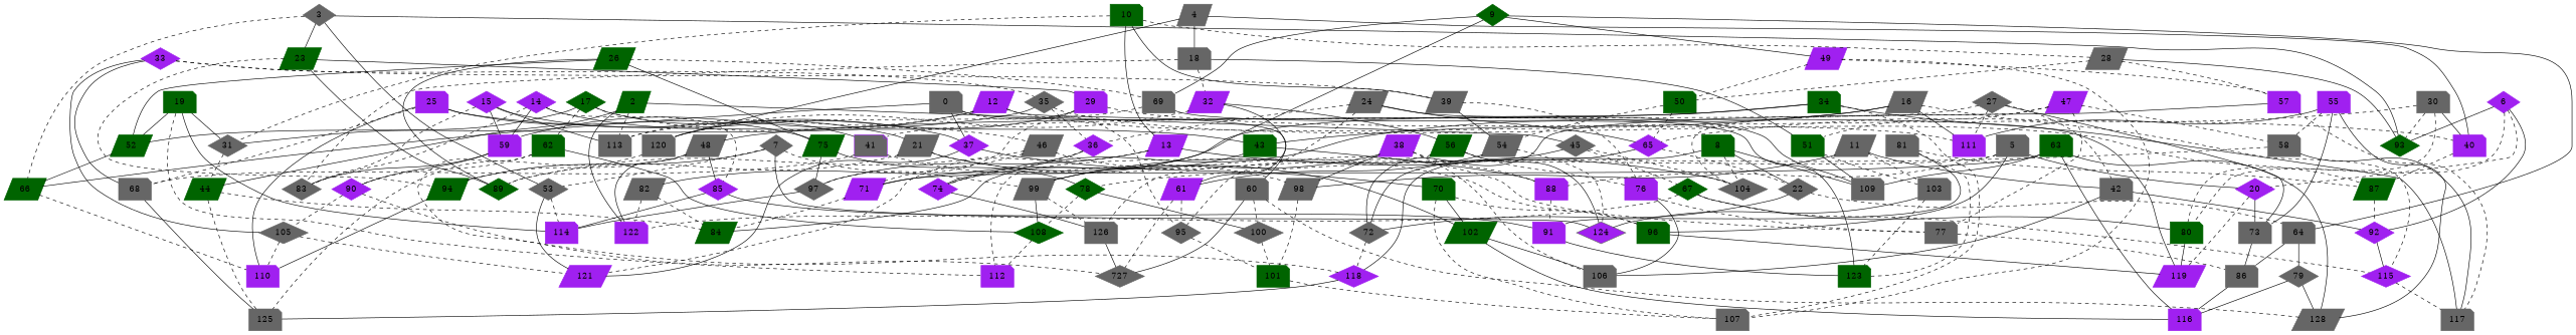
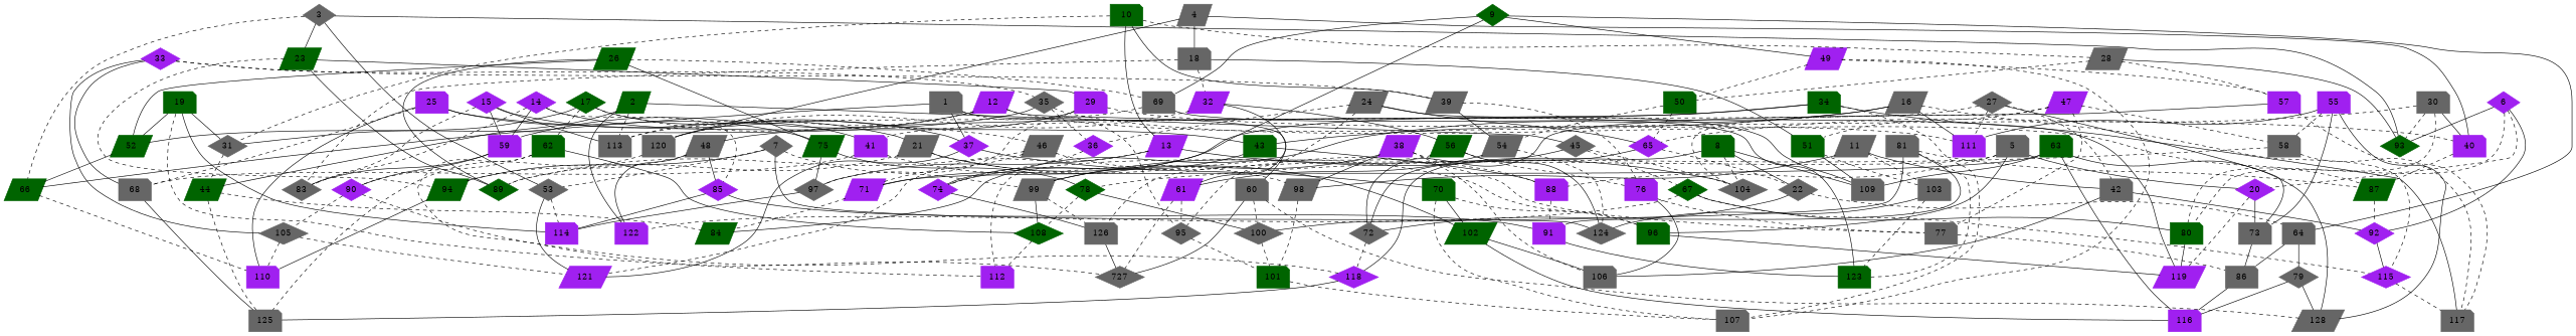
  graph {
    node [color=gray40 shape=note style=filled]
    edge [style=solid]
    37 [color=purple shape=diamond]
-   1 [label=0]
+   1
    66 [color=darkgreen shape=parallelogram]
    95 [shape=diamond]
    123 [color=darkgreen]
    121 [color=purple shape=parallelogram]
    70 [color=darkgreen]
    110 [color=purple]
    101 [color=darkgreen]
    2 [color=darkgreen shape=parallelogram]
    44 [color=darkgreen shape=parallelogram]
    45 [shape=diamond]
    113
    122 [color=purple]
    84 [color=darkgreen shape=parallelogram]
    125
    99 [shape=parallelogram]
    104 [shape=diamond]
    67 [color=darkgreen shape=diamond]
    3 [shape=diamond]
    23 [color=darkgreen shape=parallelogram]
    53 [shape=diamond]
    93 [color=darkgreen shape=diamond]
    94 [color=darkgreen shape=parallelogram]
    89 [color=darkgreen shape=diamond]
    29 [color=purple]
    114 [color=purple]
    4 [shape=parallelogram]
    18
    40 [color=purple]
    120
    83 [shape=diamond]
    32 [color=purple shape=parallelogram]
    51 [color=darkgreen]
    22 [shape=diamond]
    64
    72 [shape=diamond]
    87 [color=darkgreen shape=parallelogram]
    20 [color=purple shape=diamond]
    5
    88 [color=purple]
    96 [color=darkgreen]
    126
    73
    119 [color=purple shape=parallelogram]
    91 [color=purple]
    n47 [label=727 shape=diamond]
    6 [color=purple shape=diamond]
    80 [color=darkgreen]
    92 [color=purple shape=diamond]
    115 [color=purple shape=diamond]
    7 [shape=diamond]
-   124 [shape=diamond fillcolor=purple]
+   124 [shape=diamond]
    108 [color=darkgreen shape=diamond]
    8 [color=darkgreen]
    109
    118 [color=purple shape=diamond]
    9 [color=darkgreen shape=diamond]
    49 [color=purple shape=parallelogram]
    69
    74 [color=purple shape=diamond]
    50 [color=darkgreen]
    57 [color=purple]
    107
    79 [shape=diamond]
    86
    10 [color=darkgreen]
    13 [color=purple shape=parallelogram]
    28 [shape=parallelogram]
    31 [shape=diamond]
    39 [shape=parallelogram]
    97 [shape=diamond]
    54 [shape=parallelogram]
    76 [color=purple]
    11 [shape=parallelogram]
    42
    98 [shape=parallelogram]
    103
    106
    12 [color=purple shape=parallelogram]
    59 [color=purple]
    60
    111 [color=purple]
    90 [color=purple shape=diamond]
    128 [shape=parallelogram]
    100 [shape=diamond]
    14 [color=purple shape=diamond]
    85 [color=purple shape=diamond]
    15 [color=purple shape=diamond]
    21 [shape=parallelogram]
    102 [color=darkgreen shape=parallelogram]
    16 [shape=parallelogram]
    43 [color=darkgreen]
    117
    17 [color=darkgreen shape=diamond]
-   41 [color=purple fillcolor=gray40]
+   41 [color=purple]
    46 [shape=parallelogram]
    62 [color=darkgreen]
    68
    71 [color=purple shape=parallelogram]
    77
    56 [color=darkgreen shape=parallelogram]
    61 [color=purple shape=parallelogram]
    19 [color=darkgreen]
    52 [color=darkgreen shape=parallelogram]
    112 [color=purple]
    116 [color=purple]
    24 [shape=parallelogram]
    36 [color=purple shape=diamond]
    65 [color=purple shape=diamond]
-   82 [shape=parallelogram]
    25 [color=purple]
    75 [color=darkgreen shape=parallelogram]
    78 [color=darkgreen shape=diamond]
    26 [color=darkgreen shape=parallelogram]
    27 [shape=diamond]
    30
    33 [color=purple shape=diamond]
    35 [shape=diamond]
    105 [shape=diamond]
    34 [color=darkgreen]
    48 [shape=parallelogram]
    38 [color=purple shape=parallelogram]
    47 [color=purple shape=parallelogram]
    58
    55 [color=purple]
    63 [color=darkgreen]
    81
    37 -- 121
    37 -- 70
    1 -- 37
    1 -- 66
    1 -- 95 [style=dashed]
    1 -- 123
    66 -- 110 [style=dashed]
    95 -- 101 [style=dashed]
    70 -- 96 [style=dashed]
    70 -- 107 [style=dashed]
    70 -- 102
    101 -- 107 [style=dashed]
    2 -- 44
    2 -- 45
    2 -- 113 [style=dashed]
    2 -- 122
    44 -- 84 [style=dashed]
    44 -- 125 [style=dashed]
    45 -- 99
    45 -- 104 [style=dashed]
    45 -- 67 [style=dashed]
    99 -- 126 [style=dashed]
    99 -- 108
    67 -- 122 [style=dashed]
    67 -- 80
    67 -- 115 [style=dashed]
    3 -- 66 [style=dashed]
    3 -- 23
    3 -- 53
    3 -- 93
    23 -- 94 [style=dashed]
    23 -- 89
    23 -- 29
    53 -- 121
    53 -- 114 [style=dashed]
    94 -- 110
    29 -- 40 [style=dashed]
    29 -- 120
    29 -- 97 [style=dashed]
    4 -- 18
    4 -- 40
    4 -- 120
    18 -- 83 [style=dashed]
    18 -- 32 [style=dashed]
    18 -- 51
    40 -- 87 [style=dashed]
    120 -- 125 [style=dashed]
    32 -- 120 [style=dashed]
    32 -- 56
    32 -- 61
    51 -- 109
    51 -- 103 [style=dashed]
    22 -- 64 [style=dashed]
    22 -- 72
    64 -- 79
    64 -- 86
    72 -- 118 [style=dashed]
    87 -- 92 [style=dashed]
    20 -- 73
    20 -- 119 [style=dashed]
    5 -- 20
    5 -- 88 [style=dashed]
    5 -- 96
    5 -- 126 [style=dashed]
    88 -- 91 [style=dashed]
    96 -- 119
    126 -- n47
    73 -- 86
    91 -- 123
    6 -- 93
    6 -- 20 [style=dashed]
    6 -- 80 [style=dashed]
    6 -- 92
    80 -- 119
    92 -- 115
    115 -- 117 [style=dashed]
    7 -- 99 [style=dashed]
    7 -- 53 [style=dashed]
    7 -- 94
    7 -- 124
    108 -- 112 [style=dashed]
    8 -- 104 [style=dashed]
    8 -- 22
    8 -- 109
    8 -- 118
    118 -- 125
    9 -- 64
    9 -- 49
    9 -- 69
    9 -- 74
    49 -- 50 [style=dashed]
    49 -- 57 [style=dashed]
    49 -- 107 [style=dashed]
    69 -- 113 [style=dashed]
    69 -- 119
    74 -- 126
    50 -- 54 [style=dashed]
    50 -- 65 [style=dashed]
    57 -- 72
    57 -- 117 [style=dashed]
    79 -- 128
    79 -- 116
    86 -- 116
    10 -- 13
    10 -- 28 [style=dashed]
    10 -- 31 [style=dashed]
    10 -- 39
    13 -- 121 [style=dashed]
    13 -- 104
    13 -- 97
    28 -- 93
    28 -- 50 [style=dashed]
    28 -- 57 [style=dashed]
    31 -- 44 [style=dashed]
    39 -- 54
    39 -- 76 [style=dashed]
    97 -- 114
    54 -- 124 [style=dashed]
    54 -- 61
    76 -- 106
    76 -- 77 [style=dashed]
    11 -- 42
    11 -- 98
    11 -- 103 [style=dashed]
    42 -- 92
    42 -- 106
    98 -- 101 [style=dashed]
    103 -- 123 [style=dashed]
    103 -- 124
    12 -- 113 [style=dashed]
    12 -- 59
    12 -- 60
    12 -- 111 [style=dashed]
    59 -- 83
    59 -- 90
    60 -- n47
    60 -- 128 [style=dashed]
    60 -- 100 [style=dashed]
    90 -- 118 [style=dashed]
    90 -- 105 [style=dashed]
    100 -- 101 [style=dashed]
    14 -- 37
    14 -- 83 [style=dashed]
    14 -- 59
    14 -- 85 [style=dashed]
    85 -- 114
    85 -- 91
    15 -- 113
    15 -- 83 [style=dashed]
    15 -- 59
    15 -- 21
    21 -- 89 [style=dashed]
    21 -- 96 [style=dashed]
    21 -- 102
    102 -- 106
    102 -- 116
    16 -- 84
    16 -- 115 [style=dashed]
    16 -- 111
    16 -- 43
    43 -- 88
    43 -- 74
    17 -- 31
    17 -- 41
    17 -- 46 [style=dashed]
    17 -- 62 [style=dashed]
    41 -- 98 [style=dashed]
    41 -- 68 [style=dashed]
    46 -- 89 [style=dashed]
    46 -- 71 [style=dashed]
    46 -- 77 [style=dashed]
    62 -- n47 [style=dashed]
    62 -- 108
    62 -- 90 [style=dashed]
    68 -- 125
    71 -- 84 [style=dashed]
    77 -- 86 [style=dashed]
    56 -- 124
    56 -- 76 [style=dashed]
    56 -- 112 [style=dashed]
    61 -- 95 [style=dashed]
    61 -- n47 [style=dashed]
    19 -- 114
    19 -- 31
    19 -- 52
    19 -- 112 [style=dashed]
    52 -- 66
    24 -- 95 [style=dashed]
    24 -- 109
    24 -- 36 [style=dashed]
    24 -- 65
    36 -- 74 [style=dashed]
-   36 -- 82
    65 -- 22 [style=dashed]
    65 -- 72
-   82 -- 122 [style=dashed]
-   82 -- 84 [style=dashed]
    25 -- 110
    25 -- 43
    25 -- 68 [style=dashed]
    25 -- 75
    75 -- 97
    75 -- 78
    78 -- 108 [style=dashed]
    78 -- 100
    26 -- 89
    26 -- 69 [style=dashed]
    26 -- 52
    26 -- 75
    27 -- 73
    27 -- 42 [style=dashed]
    27 -- 111 [style=dashed]
    27 -- 41 [style=dashed]
    30 -- 93 [style=dashed]
    30 -- 40
    30 -- 80 [style=dashed]
    30 -- 65 [style=dashed]
    33 -- 39 [style=dashed]
    33 -- 68
    33 -- 35 [style=dashed]
    33 -- 105
    35 -- 87 [style=dashed]
    35 -- 52
    35 -- 36 [style=dashed]
    105 -- 121 [style=dashed]
    105 -- 110 [style=dashed]
    34 -- 107 [style=dashed]
    34 -- 117
    34 -- 71
    34 -- 48
    48 -- 122
    48 -- 94 [style=dashed]
    48 -- 85
    38 -- 99
    38 -- 88 [style=dashed]
    38 -- 98
    38 -- 106 [style=dashed]
    47 -- 104 [style=dashed]
    47 -- 51 [style=dashed]
    47 -- 77 [style=dashed]
    47 -- 58 [style=dashed]
-   58 -- 117
+   58 -- 117 [style=dashed]
    58 -- 78 [style=dashed]
    55 -- 73
    55 -- 111
    55 -- 128
    55 -- 58 [style=dashed]
    63 -- 109
    63 -- 128
    63 -- 71
    63 -- 116
    81 -- 123 [style=dashed]
    81 -- 87 [style=dashed]
    81 -- 91
+   81 -- 100
  }
